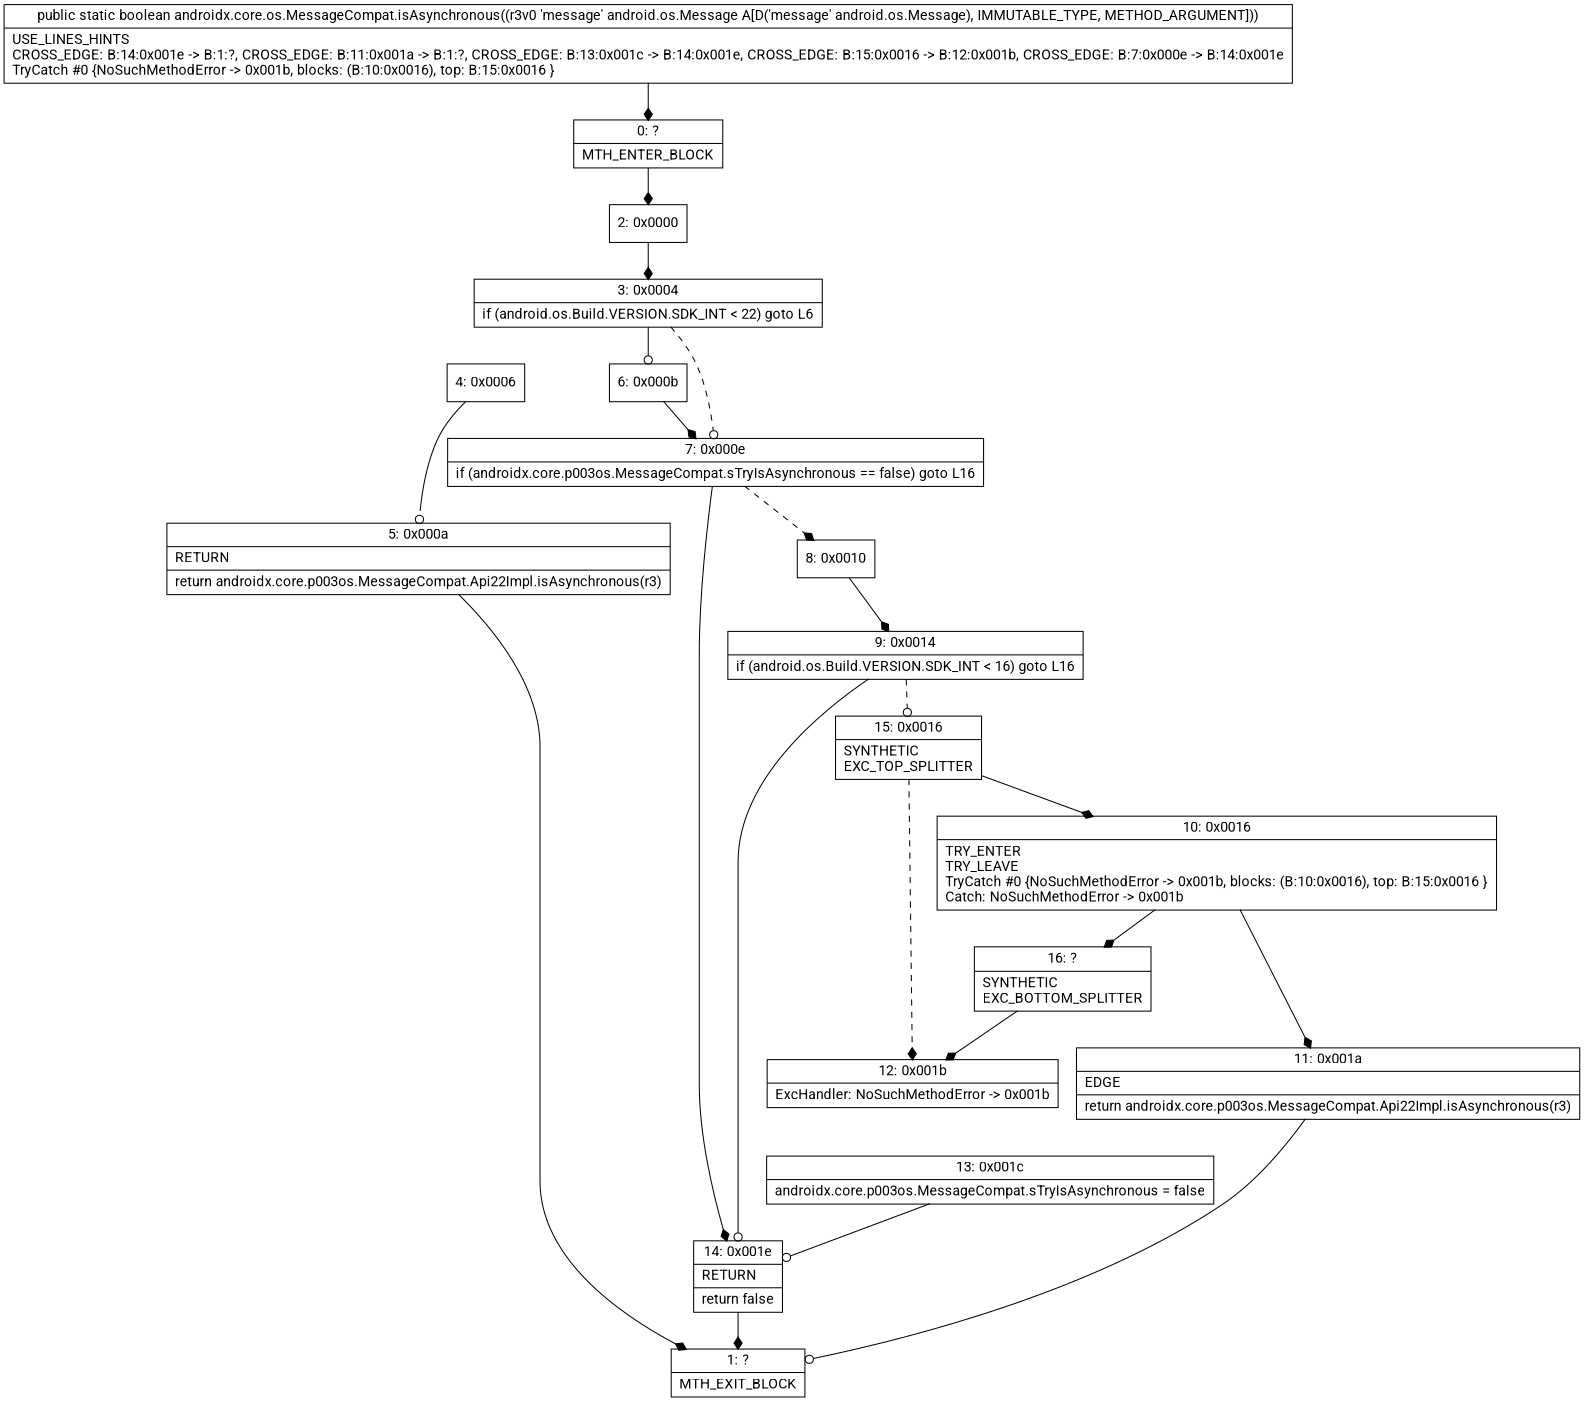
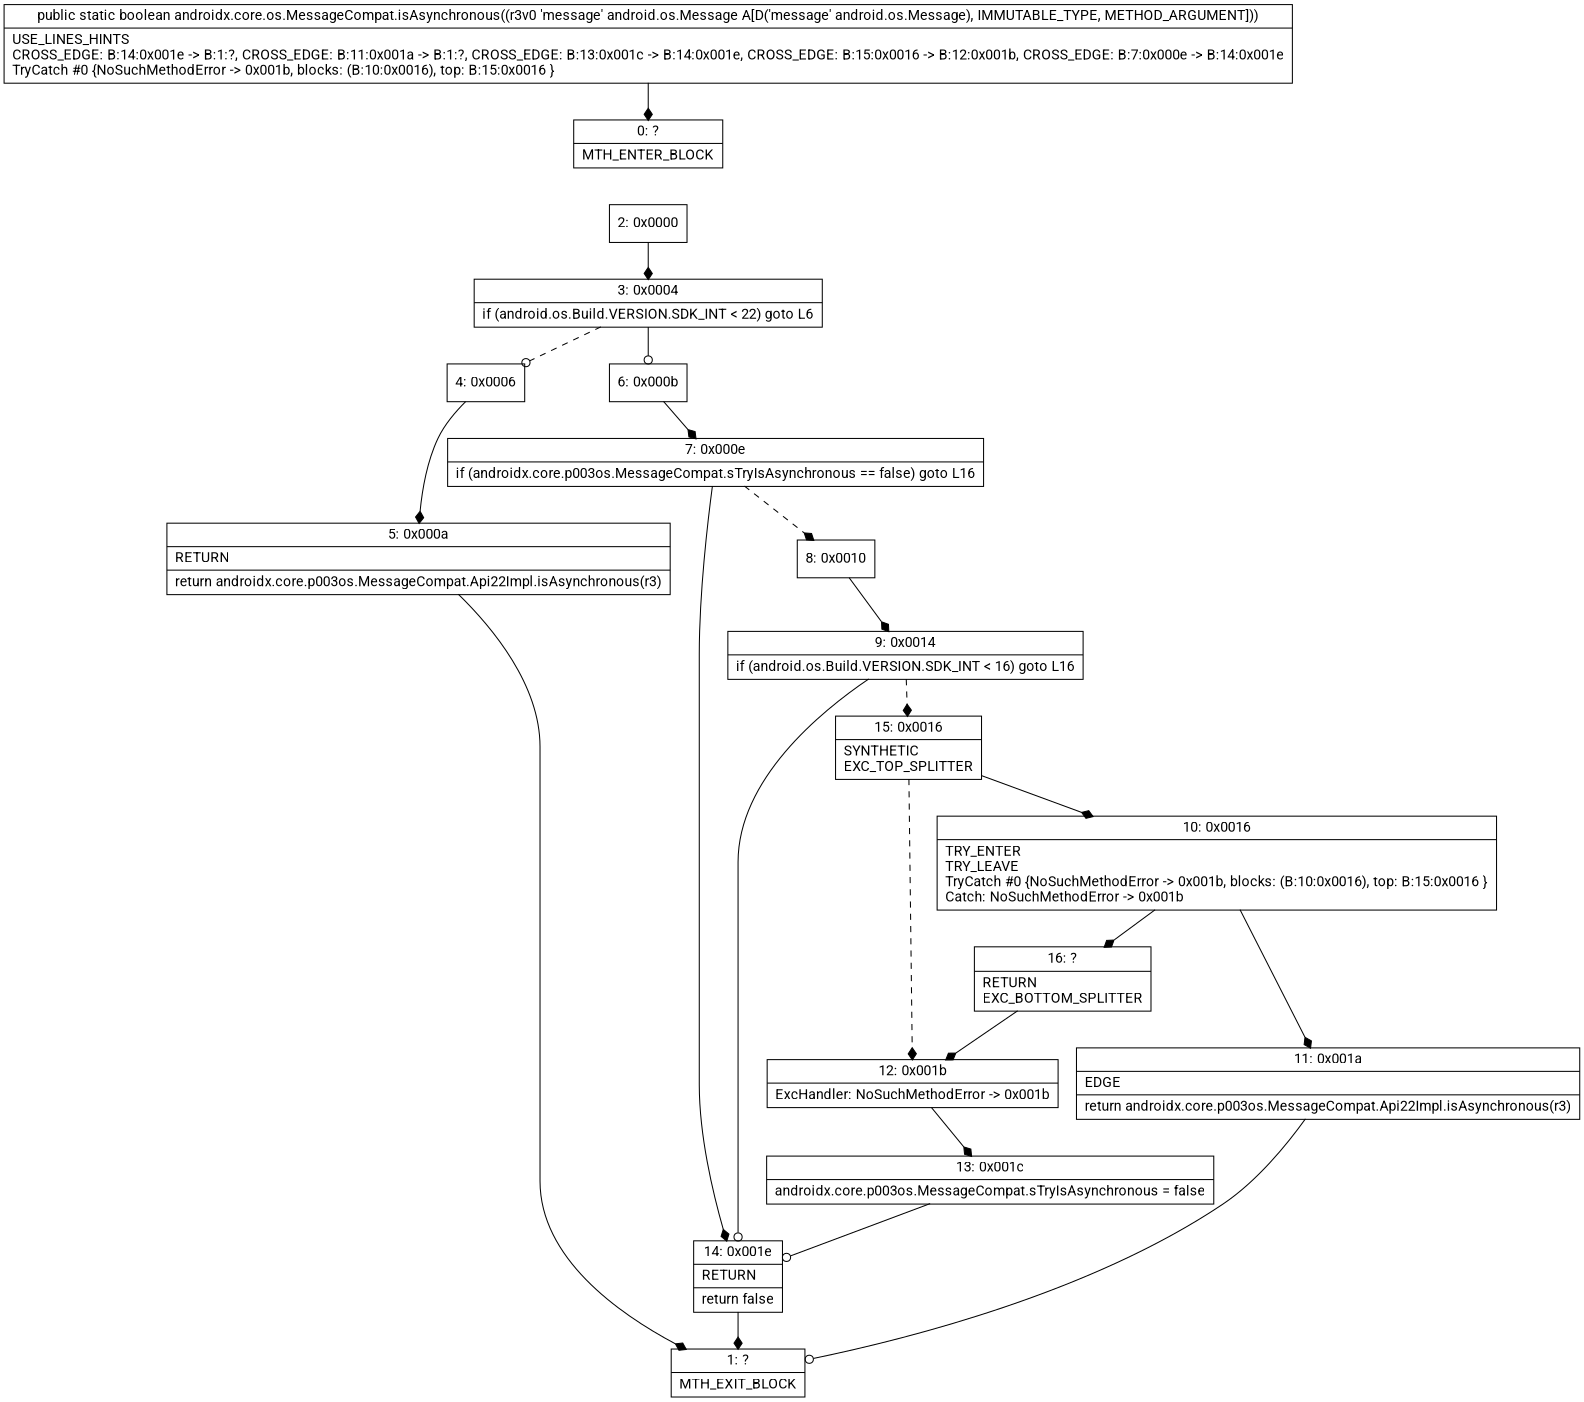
  digraph {
    fontname=Roboto
    node [fontname=Roboto shape=record]
    edge [arrowhead=diamond fontname=Roboto]
    n1 [label="{0\:\ ?|MTH_ENTER_BLOCK\l}"]
    n2 [label="{2\:\ 0x0000}"]
    n3 [label="{3\:\ 0x0004|if (android.os.Build.VERSION.SDK_INT \< 22) goto L6\l}"]
    n4 [label="{4\:\ 0x0006}"]
    n5 [label="{6\:\ 0x000b}"]
    n6 [label="{5\:\ 0x000a|RETURN\l|return androidx.core.p003os.MessageCompat.Api22Impl.isAsynchronous(r3)\l}"]
    n7 [label="{7\:\ 0x000e|if (androidx.core.p003os.MessageCompat.sTryIsAsynchronous == false) goto L16\l}"]
    n8 [label="{1\:\ ?|MTH_EXIT_BLOCK\l}"]
    n9 [label="{8\:\ 0x0010}"]
    n10 [label="{14\:\ 0x001e|RETURN\l|return false\l}"]
    n11 [label="{9\:\ 0x0014|if (android.os.Build.VERSION.SDK_INT \< 16) goto L16\l}"]
    n12 [label="{15\:\ 0x0016|SYNTHETIC\lEXC_TOP_SPLITTER\l}"]
    n13 [label="{10\:\ 0x0016|TRY_ENTER\lTRY_LEAVE\lTryCatch #0 \{NoSuchMethodError \-\> 0x001b, blocks: (B:10:0x0016), top: B:15:0x0016 \}\lCatch: NoSuchMethodError \-\> 0x001b\l}"]
    n14 [label="{12\:\ 0x001b|ExcHandler: NoSuchMethodError \-\> 0x001b\l}"]
    n15 [label="{11\:\ 0x001a|EDGE\l|return androidx.core.p003os.MessageCompat.Api22Impl.isAsynchronous(r3)\l}"]
-   n16 [label="{16\:\ ?|SYNTHETIC\lEXC_BOTTOM_SPLITTER\l}"]
+   n16 [label="{16\:\ ?|RETURN\lEXC_BOTTOM_SPLITTER\l}"]
    n17 [label="{13\:\ 0x001c|androidx.core.p003os.MessageCompat.sTryIsAsynchronous = false\l}"]
    n18 [label="{public static boolean androidx.core.os.MessageCompat.isAsynchronous((r3v0 'message' android.os.Message A[D('message' android.os.Message), IMMUTABLE_TYPE, METHOD_ARGUMENT]))  | USE_LINES_HINTS\lCROSS_EDGE: B:14:0x001e \-\> B:1:?, CROSS_EDGE: B:11:0x001a \-\> B:1:?, CROSS_EDGE: B:13:0x001c \-\> B:14:0x001e, CROSS_EDGE: B:15:0x0016 \-\> B:12:0x001b, CROSS_EDGE: B:7:0x000e \-\> B:14:0x001e\lTryCatch #0 \{NoSuchMethodError \-\> 0x001b, blocks: (B:10:0x0016), top: B:15:0x0016 \}\l}"]
-   n1 -> n2
    n2 -> n3
-   n3 -> n7 [arrowhead=odot style=dashed]
+   n3 -> n4 [arrowhead=odot style=dashed]
    n3 -> n5 [arrowhead=odot]
-   n4 -> n6 [arrowhead=odot]
+   n4 -> n6
    n5 -> n7
    n6 -> n8
    n7 -> n9 [style=dashed]
    n7 -> n10
    n9 -> n11
    n10 -> n8
    n11 -> n10 [arrowhead=odot]
-   n11 -> n12 [arrowhead=odot style=dashed]
+   n11 -> n12 [style=dashed]
    n12 -> n13
    n12 -> n14 [style=dashed]
    n13 -> n15
    n13 -> n16
+   n14 -> n17
    n15 -> n8 [arrowhead=odot]
    n16 -> n14
    n17 -> n10 [arrowhead=odot]
    n18 -> n1
  }
